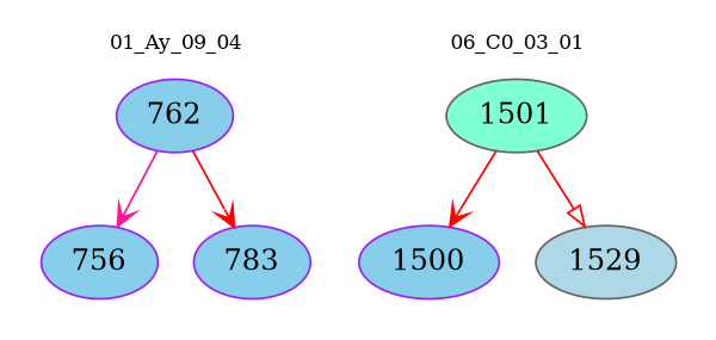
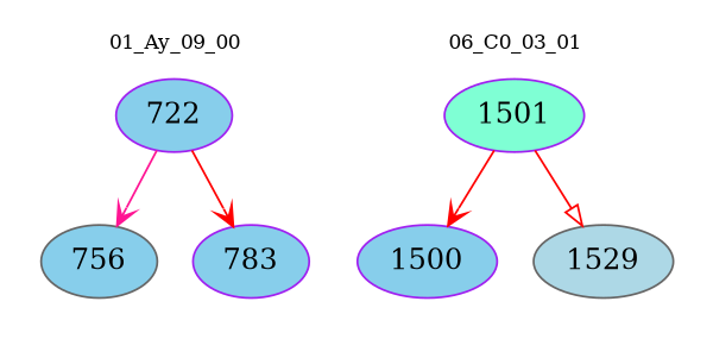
  digraph {
    node [color=purple fillcolor=skyblue style=filled]
    edge [arrowhead=vee color=red]
-   n1 [label=762]
-   n2 [label=756]
+   n1 [label=722]
+   n2 [color=gray40 label=756]
    n3 [label=783]
-   n4 [color=gray40 fillcolor=aquamarine label=1501]
+   n4 [fillcolor=aquamarine label=1501]
    n5 [label=1500]
    n6 [color=gray40 fillcolor=lightblue label=1529]
    subgraph cluster_1 {
      color=white
      fontsize=10
-     label="01_Ay_09_04"
+     label="01_Ay_09_00"
      n1
      n2
      n3
    }
    subgraph cluster_2 {
      color=white
      fontsize=10
      label="06_C0_03_01"
      n4
      n5
      n6
    }
    n1 -> n2 [color=deeppink]
    n1 -> n3
    n4 -> n5
    n4 -> n6 [arrowhead=onormal]
  }
